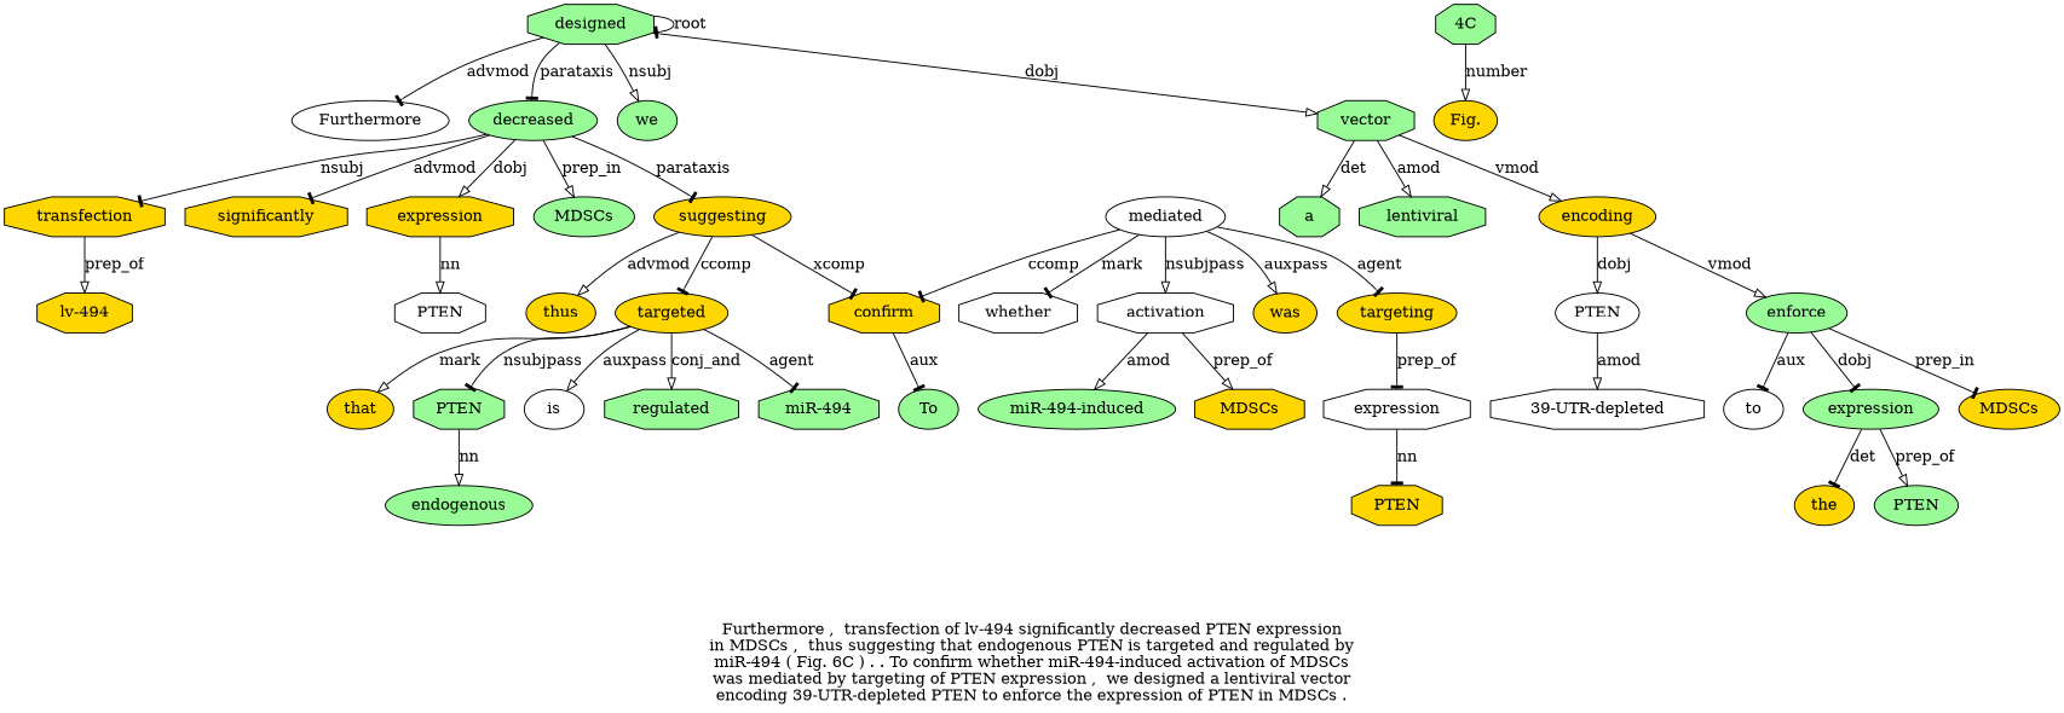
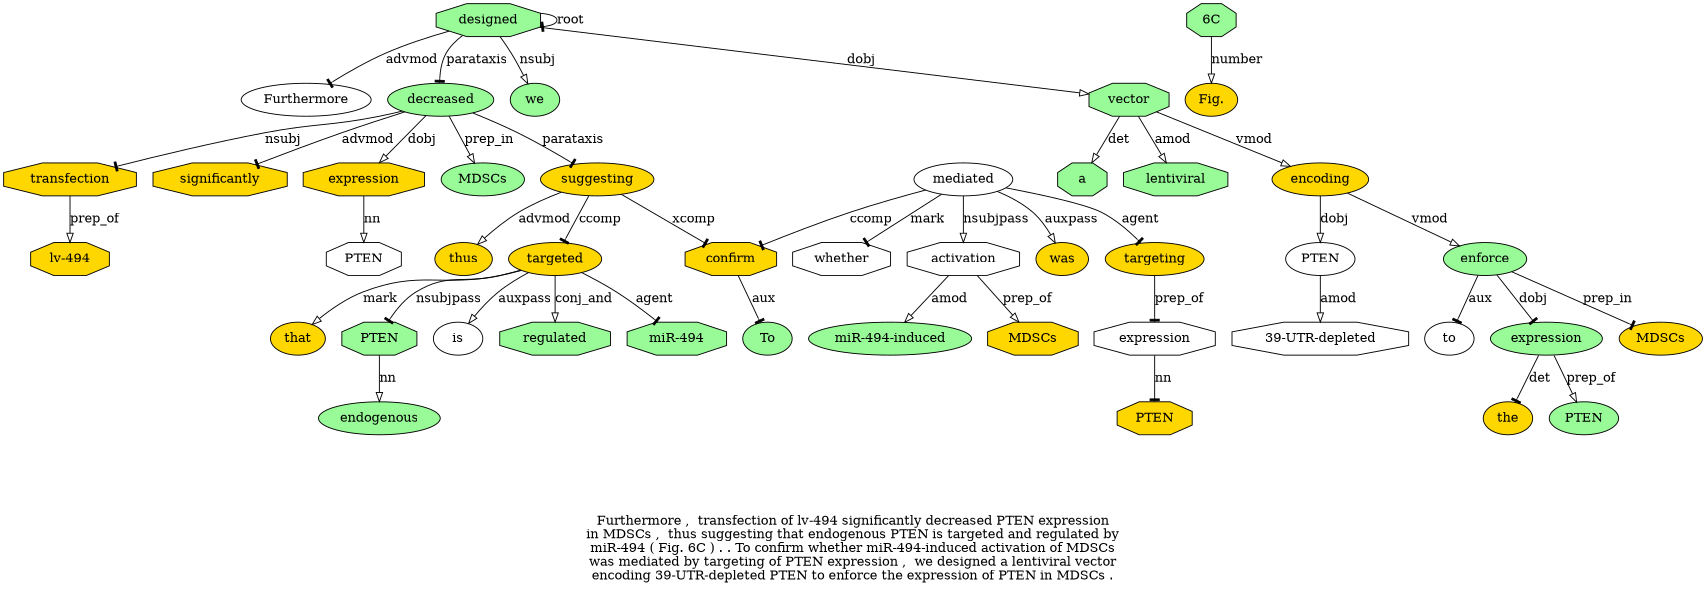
  digraph {
    label="Furthermore ,  transfection of lv-494 significantly decreased PTEN expression\nin MDSCs ,  thus suggesting that endogenous PTEN is targeted and regulated by\nmiR-494 ( Fig. 6C ) . . To confirm whether miR-494-induced activation of MDSCs\nwas mediated by targeting of PTEN expression ,  we designed a lentiviral vector\nencoding 39-UTR-depleted PTEN to enforce the expression of PTEN in MDSCs ."
    node [fillcolor=palegreen shape=ellipse style=filled]
    edge [arrowhead=onormal]
    n1 [label=designed shape=octagon]
    n2 [fillcolor=white label=Furthermore]
    n3 [label=decreased]
    n4 [label=we]
    n5 [label=vector shape=octagon]
    n6 [fillcolor=gold label=transfection shape=octagon]
    n7 [fillcolor=gold label=significantly shape=octagon]
    n8 [fillcolor=gold label=expression shape=octagon]
    n9 [label=MDSCs]
    n10 [fillcolor=gold label=suggesting]
    n11 [label=a shape=octagon]
    n12 [label=lentiviral shape=octagon]
    n13 [fillcolor=gold label=encoding]
    n14 [fillcolor=gold label="lv-494" shape=octagon]
    n15 [fillcolor=white label=PTEN shape=octagon]
    n16 [fillcolor=gold label=thus]
    n17 [fillcolor=gold label=targeted]
    n18 [fillcolor=gold label=confirm shape=octagon]
    n19 [fillcolor=gold label=that]
    n20 [label=PTEN shape=octagon]
    n21 [fillcolor=white label=is]
    n22 [label=regulated shape=octagon]
    n23 [label="miR-494" shape=octagon]
    n24 [label=To]
    n25 [label=endogenous]
-   n26 [label="4C" shape=octagon]
+   n26 [label="6C" shape=octagon]
    n27 [fillcolor=gold label="Fig."]
    n28 [fillcolor=white label=mediated]
    n29 [fillcolor=white label=whether shape=octagon]
    n30 [fillcolor=white label=activation shape=octagon]
    n31 [fillcolor=gold label=was]
    n32 [fillcolor=gold label=targeting]
    n33 [label="miR-494-induced"]
    n34 [fillcolor=gold label=MDSCs shape=octagon]
    n35 [fillcolor=white label=expression shape=octagon]
    n36 [fillcolor=gold label=PTEN shape=octagon]
    n37 [fillcolor=white label=PTEN]
    n38 [label=enforce]
    n39 [fillcolor=white label="39-UTR-depleted" shape=octagon]
    n40 [fillcolor=white label=to]
    n41 [label=expression]
    n42 [fillcolor=gold label=MDSCs]
    n43 [fillcolor=gold label=the]
    n44 [label=PTEN]
    n1 -> n1 [arrowhead=tee label=root]
    n1 -> n2 [arrowhead=tee label=advmod]
    n1 -> n3 [arrowhead=tee label=parataxis]
    n1 -> n4 [label=nsubj]
    n1 -> n5 [label=dobj]
    n3 -> n6 [arrowhead=tee label=nsubj]
    n3 -> n7 [arrowhead=tee label=advmod]
    n3 -> n8 [label=dobj]
    n3 -> n9 [label=prep_in]
    n3 -> n10 [arrowhead=tee label=parataxis]
    n5 -> n11 [label=det]
    n5 -> n12 [label=amod]
    n5 -> n13 [label=vmod]
    n6 -> n14 [label=prep_of]
    n8 -> n15 [label=nn]
    n10 -> n16 [label=advmod]
    n10 -> n17 [arrowhead=tee label=ccomp]
    n10 -> n18 [arrowhead=tee label=xcomp]
    n13 -> n37 [label=dobj]
    n13 -> n38 [label=vmod]
    n17 -> n19 [label=mark]
    n17 -> n20 [arrowhead=tee label=nsubjpass]
    n17 -> n21 [label=auxpass]
    n17 -> n22 [label=conj_and]
    n17 -> n23 [arrowhead=tee label=agent]
    n18 -> n24 [arrowhead=tee label=aux]
    n20 -> n25 [label=nn]
    n26 -> n27 [label=number]
    n28 -> n18 [arrowhead=tee label=ccomp]
    n28 -> n29 [arrowhead=tee label=mark]
    n28 -> n30 [label=nsubjpass]
    n28 -> n31 [label=auxpass]
    n28 -> n32 [arrowhead=tee label=agent]
    n30 -> n33 [label=amod]
    n30 -> n34 [label=prep_of]
    n32 -> n35 [arrowhead=tee label=prep_of]
    n35 -> n36 [arrowhead=tee label=nn]
    n37 -> n39 [label=amod]
    n38 -> n40 [arrowhead=tee label=aux]
    n38 -> n41 [arrowhead=tee label=dobj]
    n38 -> n42 [arrowhead=tee label=prep_in]
    n41 -> n43 [arrowhead=tee label=det]
    n41 -> n44 [label=prep_of]
  }
